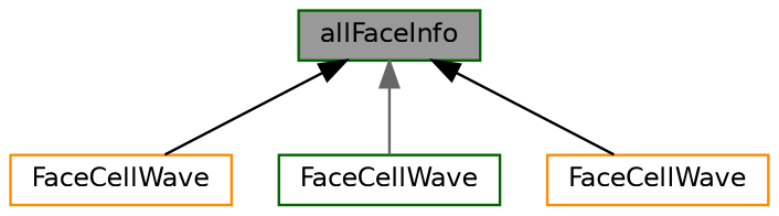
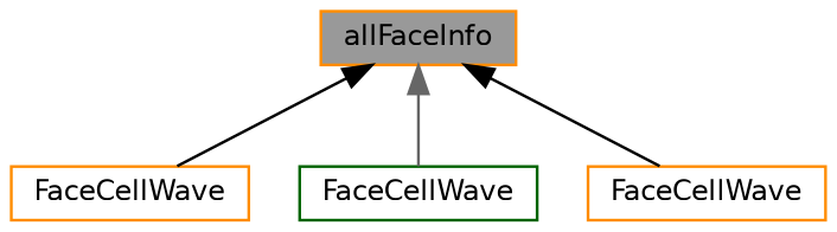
  digraph {
    rankdir=TB
    node [color=darkgreen fillcolor=white fontname=Helvetica fontsize=10 shape=box style=filled]
    edge [color=black dir=back fontname=Helvetica fontsize=10 labelfontname=Helvetica labelfontsize=10 style=solid]
-   n1 [fillcolor=grey60 fontcolor=black height=0.2 label=allFaceInfo width=0.4]
+   n1 [color=darkorange fillcolor=grey60 fontcolor=black height=0.2 label=allFaceInfo width=0.4]
    n2 [color=darkorange height=0.2 label=FaceCellWave width=0.4]
    n3 [height=0.2 label=FaceCellWave width=0.4]
    n4 [color=darkorange height=0.2 label=FaceCellWave width=0.4]
    n1 -> n2
    n1 -> n3 [color=gray40]
    n1 -> n4
  }
